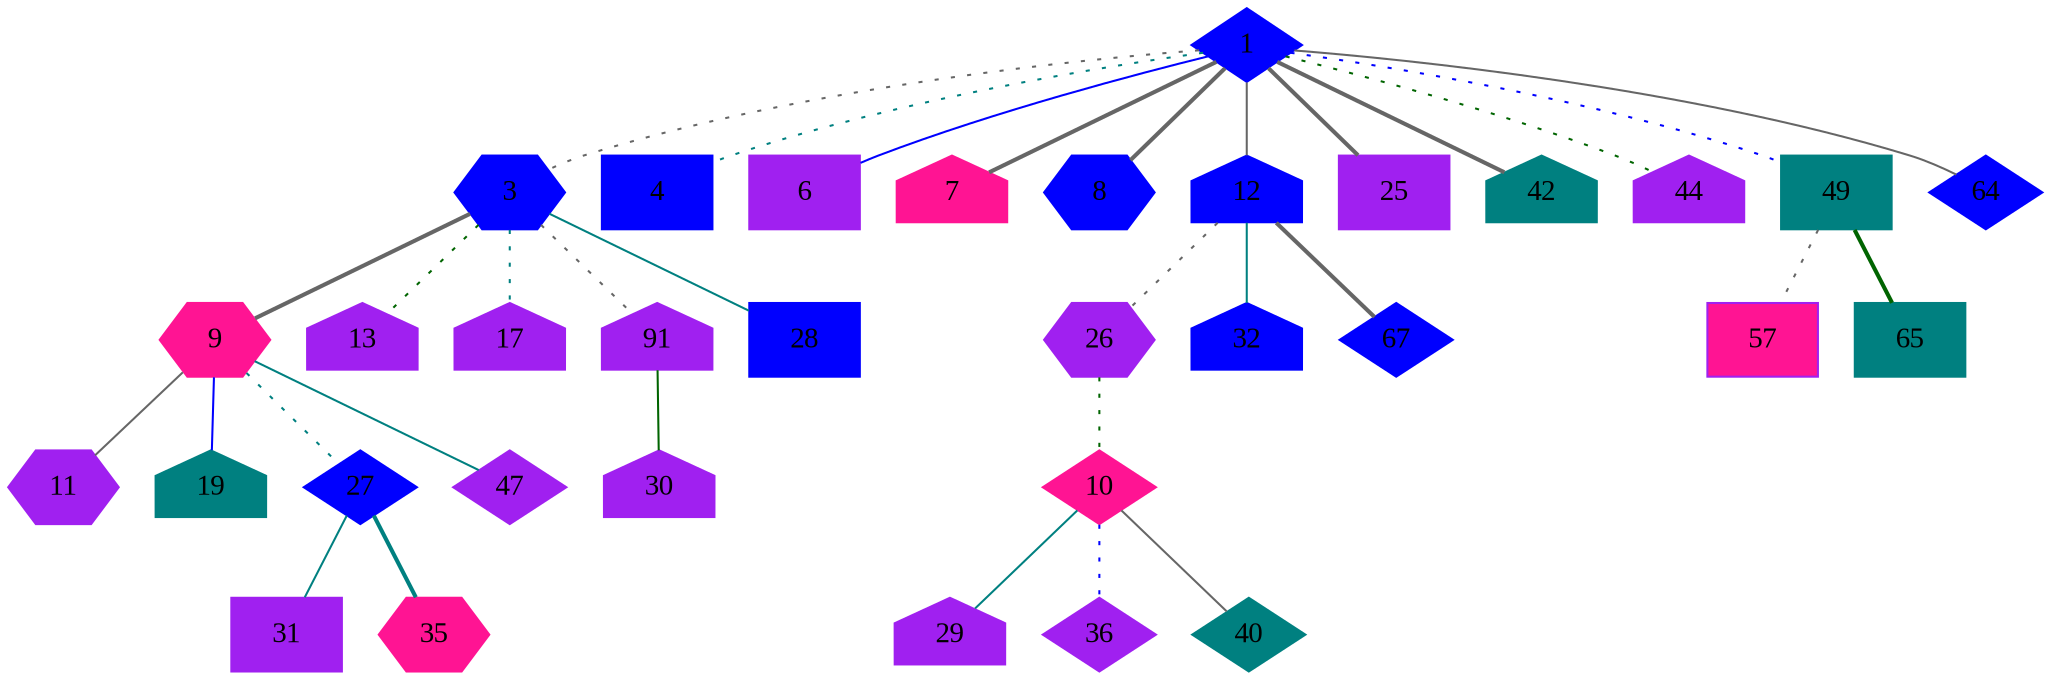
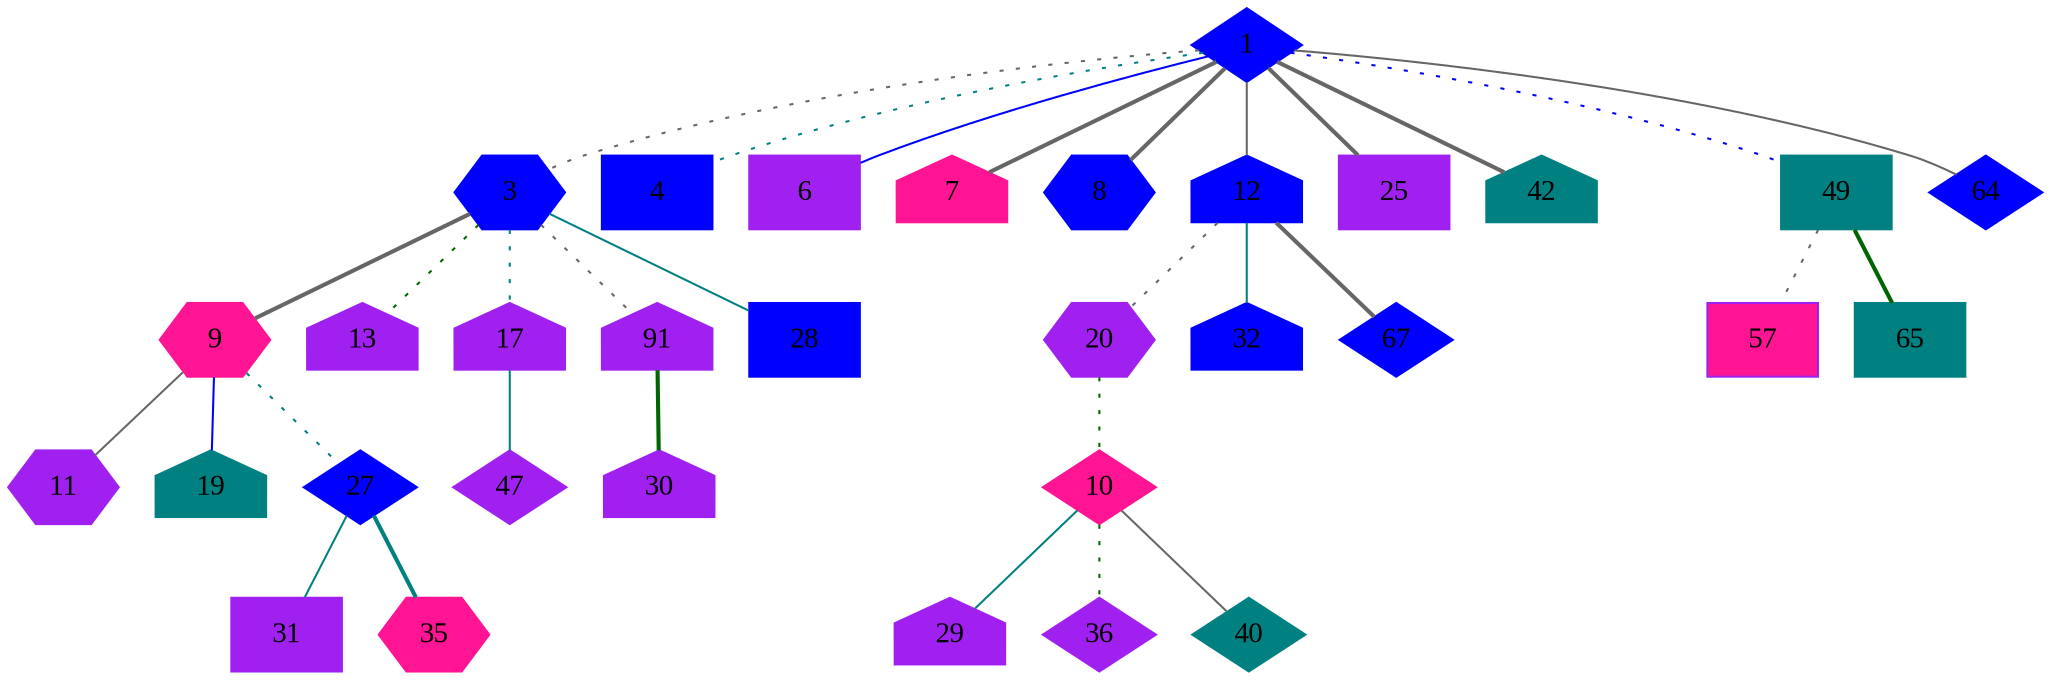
  graph {
    fontname="Liberation Serif"
    node [color=purple fontname="Liberation Serif" shape=house style=filled]
    edge [color=gray40 fontname="Liberation Serif" style=dotted]
    1 [color=blue shape=diamond super="+2"]
    3 [color=blue shape=hexagon super="+5"]
    4 [color=blue shape=box]
    6 [shape=box super="+34+24"]
    7 [color=deeppink super="+62+50"]
    8 [color=blue shape=hexagon super="+51"]
    12 [color=blue]
    25 [shape=box super="+46+56"]
    42 [color=teal]
-   44
    49 [color=teal shape=box super="+55"]
    64 [color=blue shape=diamond]
    9 [color=deeppink shape=hexagon]
    13 [super="+43+59+14"]
    17 [super="+18"]
    n16 [label=91]
    28 [color=blue shape=box]
-   20 [shape=hexagon label=26]
+   20 [shape=hexagon]
    32 [color=blue super="+45"]
    67 [color=blue shape=diamond]
    57 [fillcolor=deeppink shape=box super="+58"]
    65 [color=teal shape=box]
    11 [shape=hexagon super="+26"]
    19 [color=teal]
    27 [color=blue shape=diamond super="+33"]
    47 [shape=diamond]
    30
    10 [color=deeppink shape=diamond super="+16"]
    29
    36 [shape=diamond]
    40 [color=teal shape=diamond]
    31 [shape=box]
    35 [color=deeppink shape=hexagon super="+53+63+39"]
    1 -- 3
    1 -- 4 [color=teal]
    1 -- 6 [color=blue style=solid]
    1 -- 7 [style=bold]
    1 -- 8 [style=bold]
    1 -- 12 [style=solid]
    1 -- 25 [style=bold]
    1 -- 42 [style=bold]
-   1 -- 44 [color=darkgreen]
    1 -- 49 [color=blue]
    1 -- 64 [style=solid]
    3 -- 9 [style=bold]
    3 -- 13 [color=darkgreen]
    3 -- 17 [color=teal]
    3 -- n16
    3 -- 28 [color=teal style=solid]
    12 -- 20
    12 -- 32 [color=teal style=solid]
    12 -- 67 [style=bold]
    49 -- 57
    49 -- 65 [color=darkgreen style=bold]
    9 -- 11 [style=solid]
    9 -- 19 [color=blue style=solid]
    9 -- 27 [color=teal]
-   9 -- 47 [color=teal style=solid]
-   n16 -- 30 [color=darkgreen style=solid]
+   17 -- 47 [color=teal style=solid]
+   n16 -- 30 [color=darkgreen style=bold]
    20 -- 10 [color=darkgreen]
    27 -- 31 [color=teal style=solid]
    27 -- 35 [color=teal style=bold]
    10 -- 29 [color=teal style=solid]
-   10 -- 36 [color=blue]
+   10 -- 36 [color=darkgreen]
    10 -- 40 [style=solid]
  }
